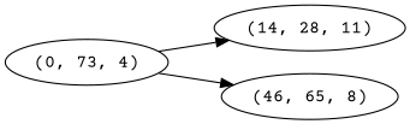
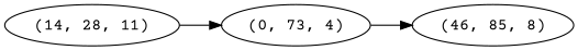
  digraph {
    fontname="Courier Prime"
    rankdir=LR
    node [fontname="Courier Prime"]
    edge [fontname="Courier Prime"]
    n1 [label="(0, 73, 4)"]
    "(14, 28, 11)"
-   "(46, 65, 8)"
-   n1 -> "(14, 28, 11)"
+   "(46, 65, 8)" [label="(46, 85, 8)"]
+   "(14, 28, 11)" -> n1
    n1 -> "(46, 65, 8)"
  }
